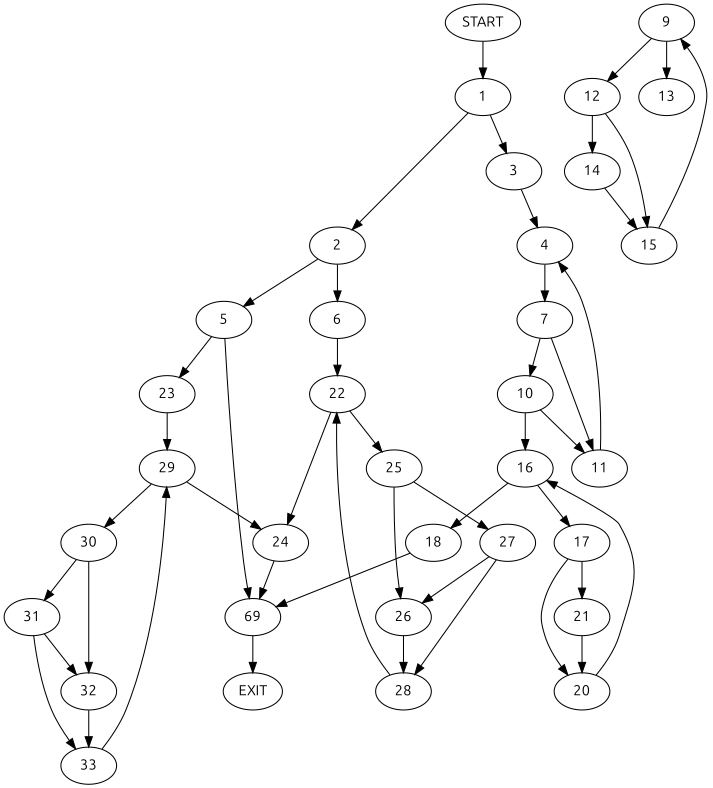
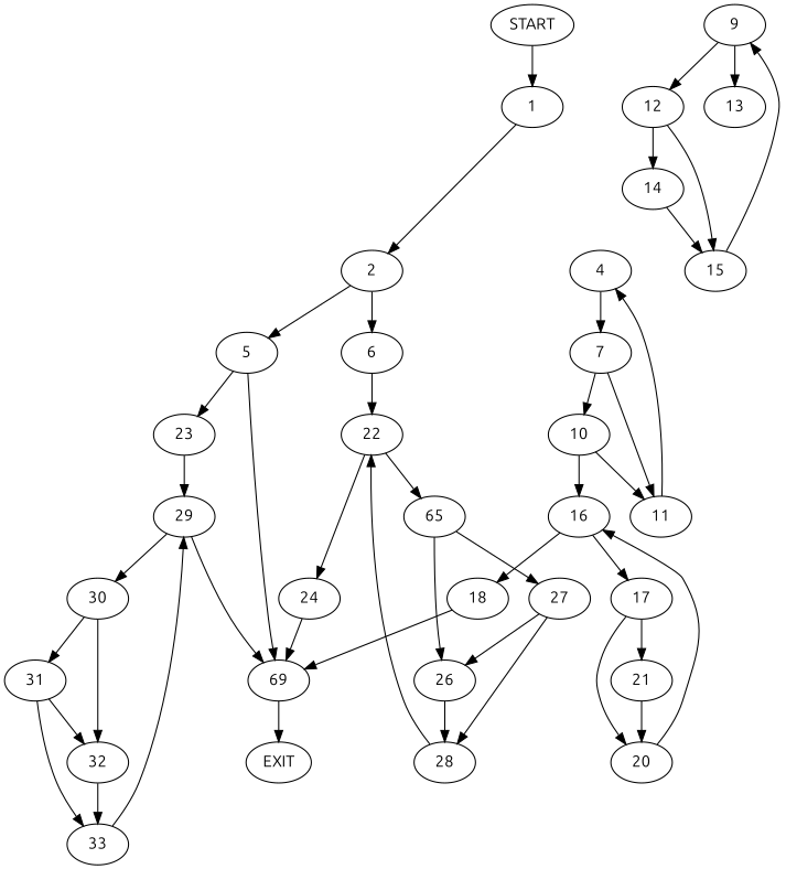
  digraph {
    fontname=Ubuntu
    node [fontname=Ubuntu]
    edge [fontname=Ubuntu]
    n1 [label=START]
    1
    2
-   3
    n5 [label=EXIT]
    5
    6
    4
    n9 [label=69]
    23
    22
    7
    10
    11
    29
    24
-   25
+   25 [label=65]
    16
    9
    12
    13
    14
    15
    17
    18
    20
    21
    26
    27
    30
    28
    31
    32
    33
    n1 -> 1
    1 -> 2
-   1 -> 3
    2 -> 5
    2 -> 6
-   3 -> 4
    5 -> n9
    5 -> 23
    6 -> 22
    4 -> 7
    n9 -> n5
    23 -> 29
    22 -> 24
    22 -> 25
    7 -> 10
    7 -> 11
    10 -> 11
    10 -> 16
    11 -> 4
-   29 -> 24
+   29 -> n9
    29 -> 30
    24 -> n9
    25 -> 26
    25 -> 27
    16 -> 17
    16 -> 18
    9 -> 12
    9 -> 13
    12 -> 14
    12 -> 15
    14 -> 15
    15 -> 9
    17 -> 20
    17 -> 21
    18 -> n9
    20 -> 16
    21 -> 20
    26 -> 28
    27 -> 26
    27 -> 28
    30 -> 31
    30 -> 32
    28 -> 22
    31 -> 32
    31 -> 33
    32 -> 33
    33 -> 29
  }
